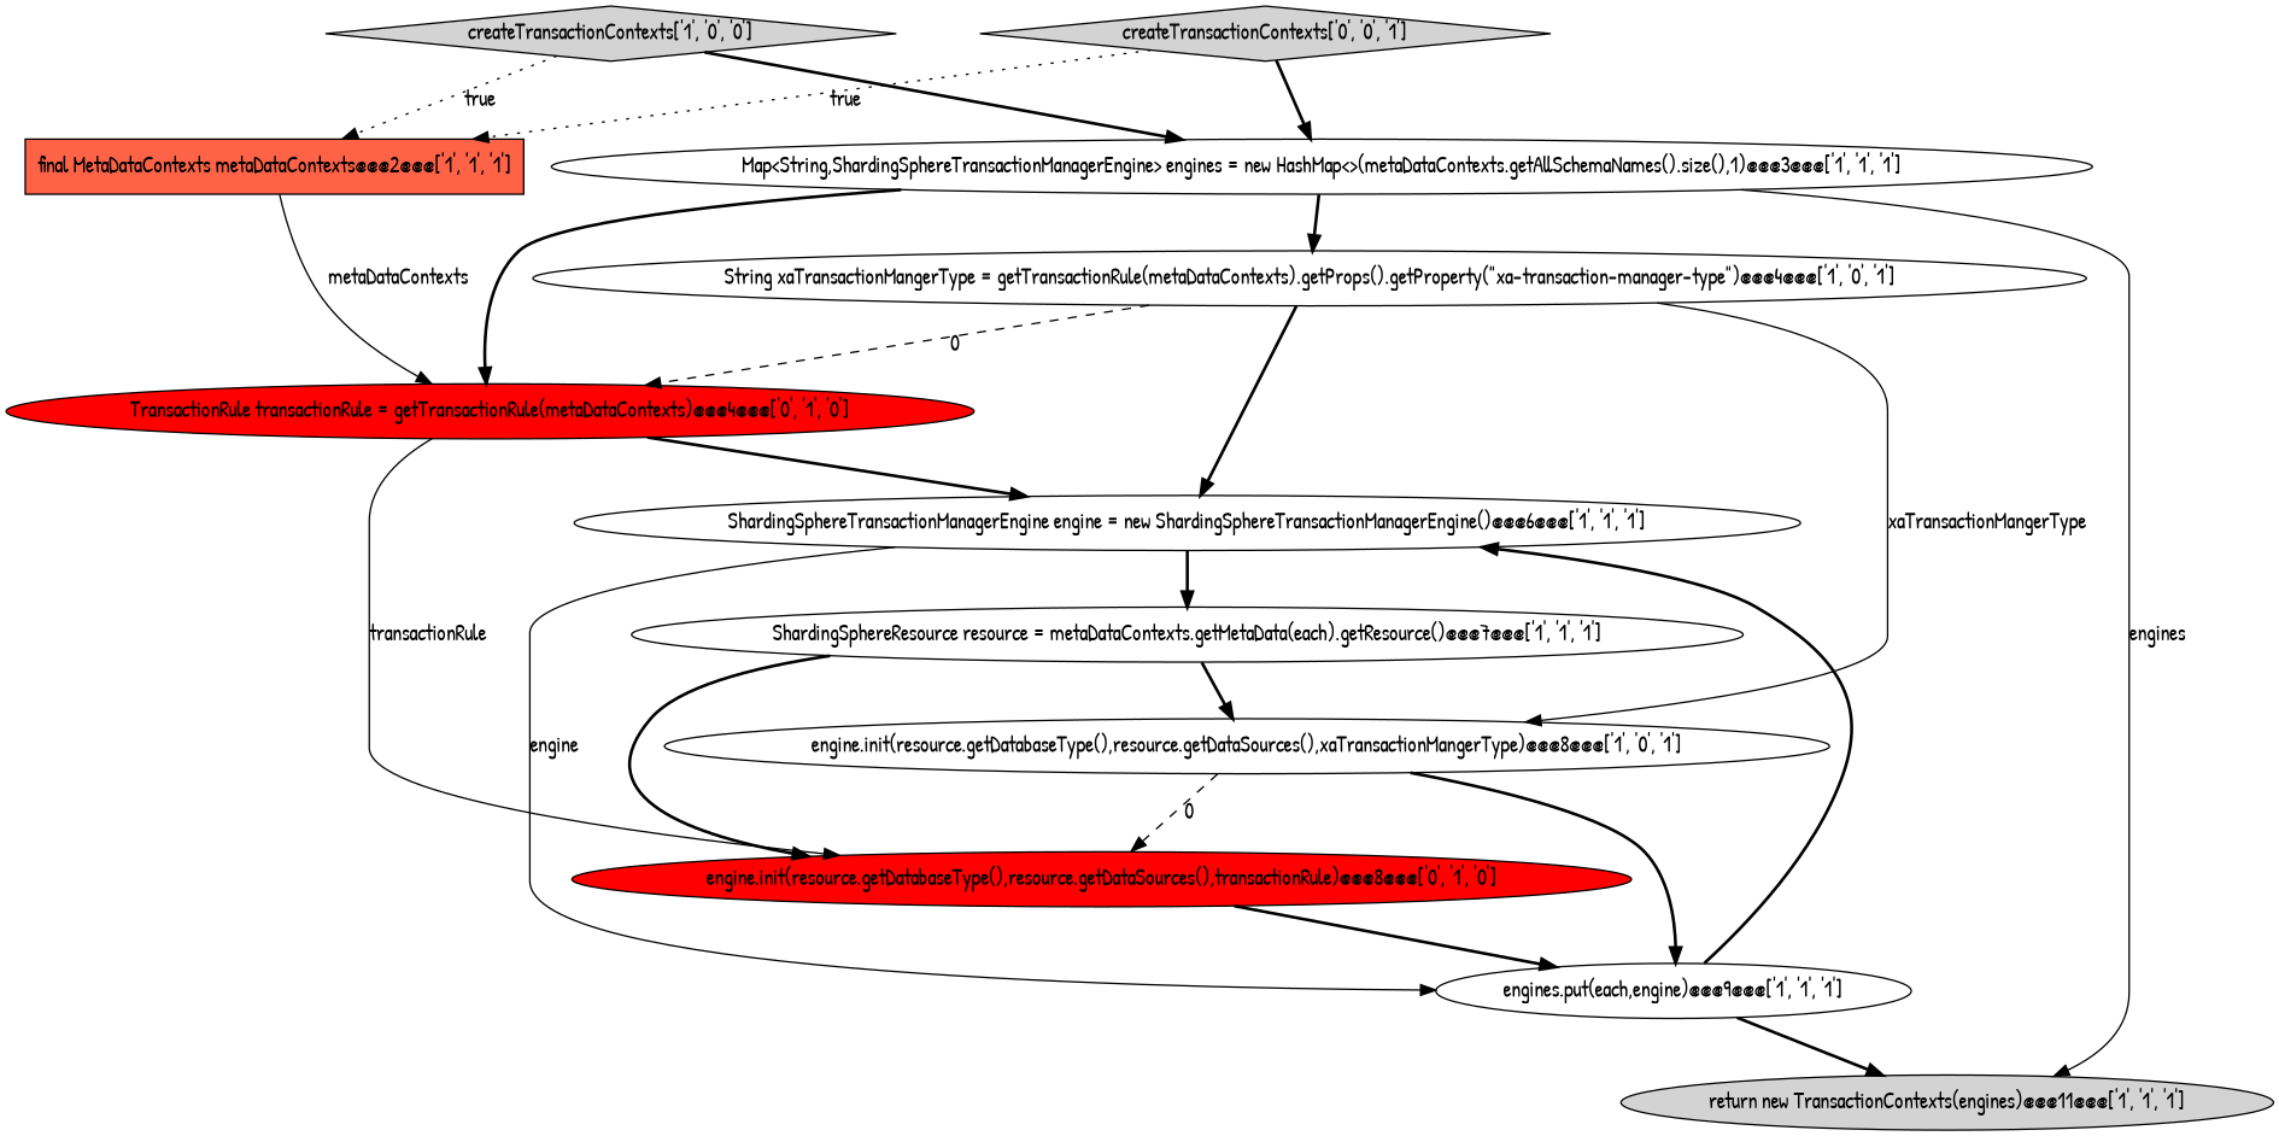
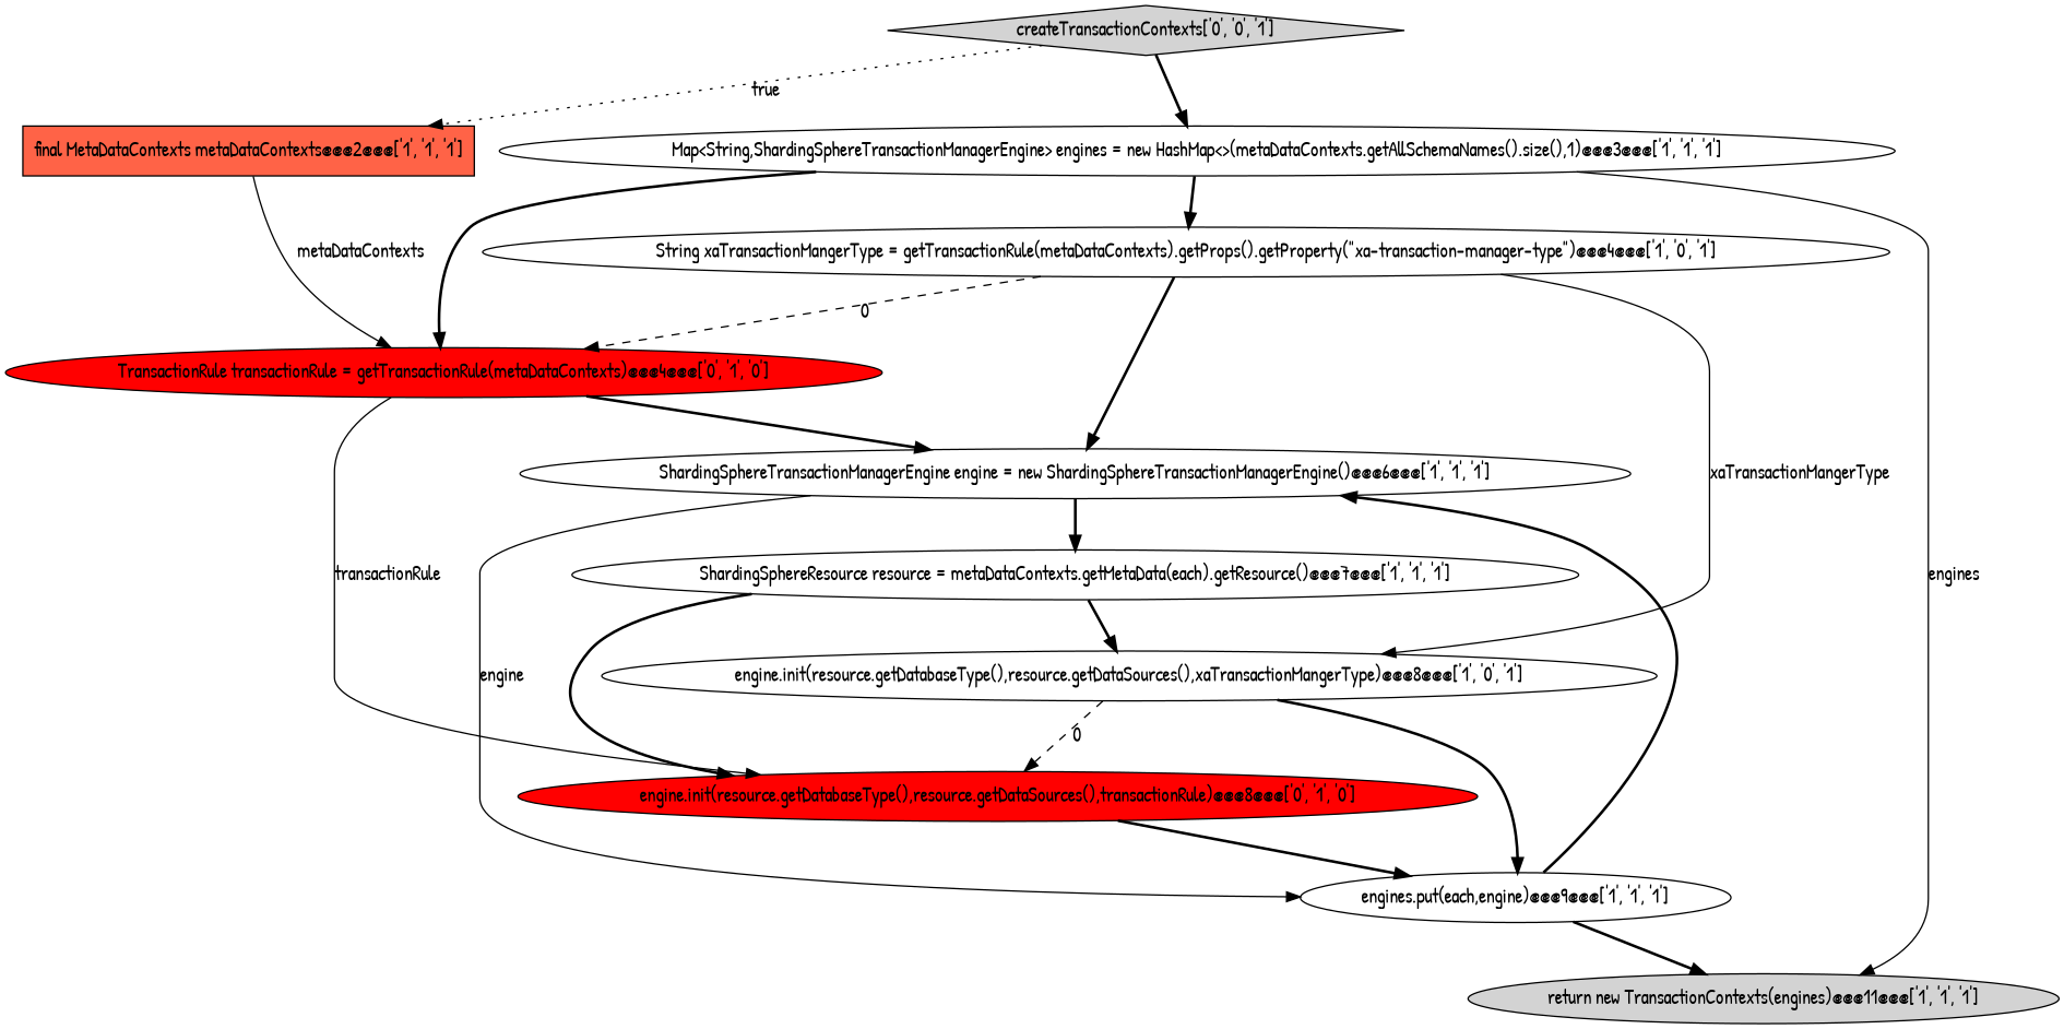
  digraph {
    fontname="Patrick Hand"
    node [fillcolor=white fontname="Patrick Hand" shape=ellipse style=filled]
    edge [fontname="Patrick Hand" style=bold]
    n1 [label="String xaTransactionMangerType = getTransactionRule(metaDataContexts).getProps().getProperty(\"xa-transaction-manager-type\")@@@4@@@['1', '0', '1']"]
    n2 [label="ShardingSphereTransactionManagerEngine engine = new ShardingSphereTransactionManagerEngine()@@@6@@@['1', '1', '1']"]
    n3 [fillcolor=red label="TransactionRule transactionRule = getTransactionRule(metaDataContexts)@@@4@@@['0', '1', '0']"]
    n4 [label="engine.init(resource.getDatabaseType(),resource.getDataSources(),xaTransactionMangerType)@@@8@@@['1', '0', '1']"]
    n5 [label="engines.put(each,engine)@@@9@@@['1', '1', '1']"]
    n6 [label="ShardingSphereResource resource = metaDataContexts.getMetaData(each).getResource()@@@7@@@['1', '1', '1']"]
    n7 [fillcolor=red label="engine.init(resource.getDatabaseType(),resource.getDataSources(),transactionRule)@@@8@@@['0', '1', '0']"]
    n8 [label="Map<String,ShardingSphereTransactionManagerEngine> engines = new HashMap<>(metaDataContexts.getAllSchemaNames().size(),1)@@@3@@@['1', '1', '1']"]
    n9 [fillcolor=lightgray label="return new TransactionContexts(engines)@@@11@@@['1', '1', '1']"]
-   n10 [fillcolor=lightgray label="createTransactionContexts['1', '0', '0']" shape=diamond]
    n11 [fillcolor=tomato label="final MetaDataContexts metaDataContexts@@@2@@@['1', '1', '1']" shape=box]
    n12 [fillcolor=lightgray label="createTransactionContexts['0', '0', '1']" shape=diamond]
    n1 -> n2
    n1 -> n3 [label=0 style=dashed]
    n1 -> n4 [label=xaTransactionMangerType style=solid]
    n2 -> n5 [label=engine style=solid]
    n2 -> n6
    n3 -> n2
    n3 -> n7 [label=transactionRule style=solid]
    n4 -> n5
    n4 -> n7 [label=0 style=dashed]
    n5 -> n2
    n5 -> n9
    n6 -> n4
    n6 -> n7
    n7 -> n5
    n8 -> n1
    n8 -> n3
    n8 -> n9 [label=engines style=solid]
-   n10 -> n8
-   n10 -> n11 [label=true style=dotted]
    n11 -> n3 [label=metaDataContexts style=solid]
    n12 -> n8
    n12 -> n11 [label=true style=dotted]
  }
